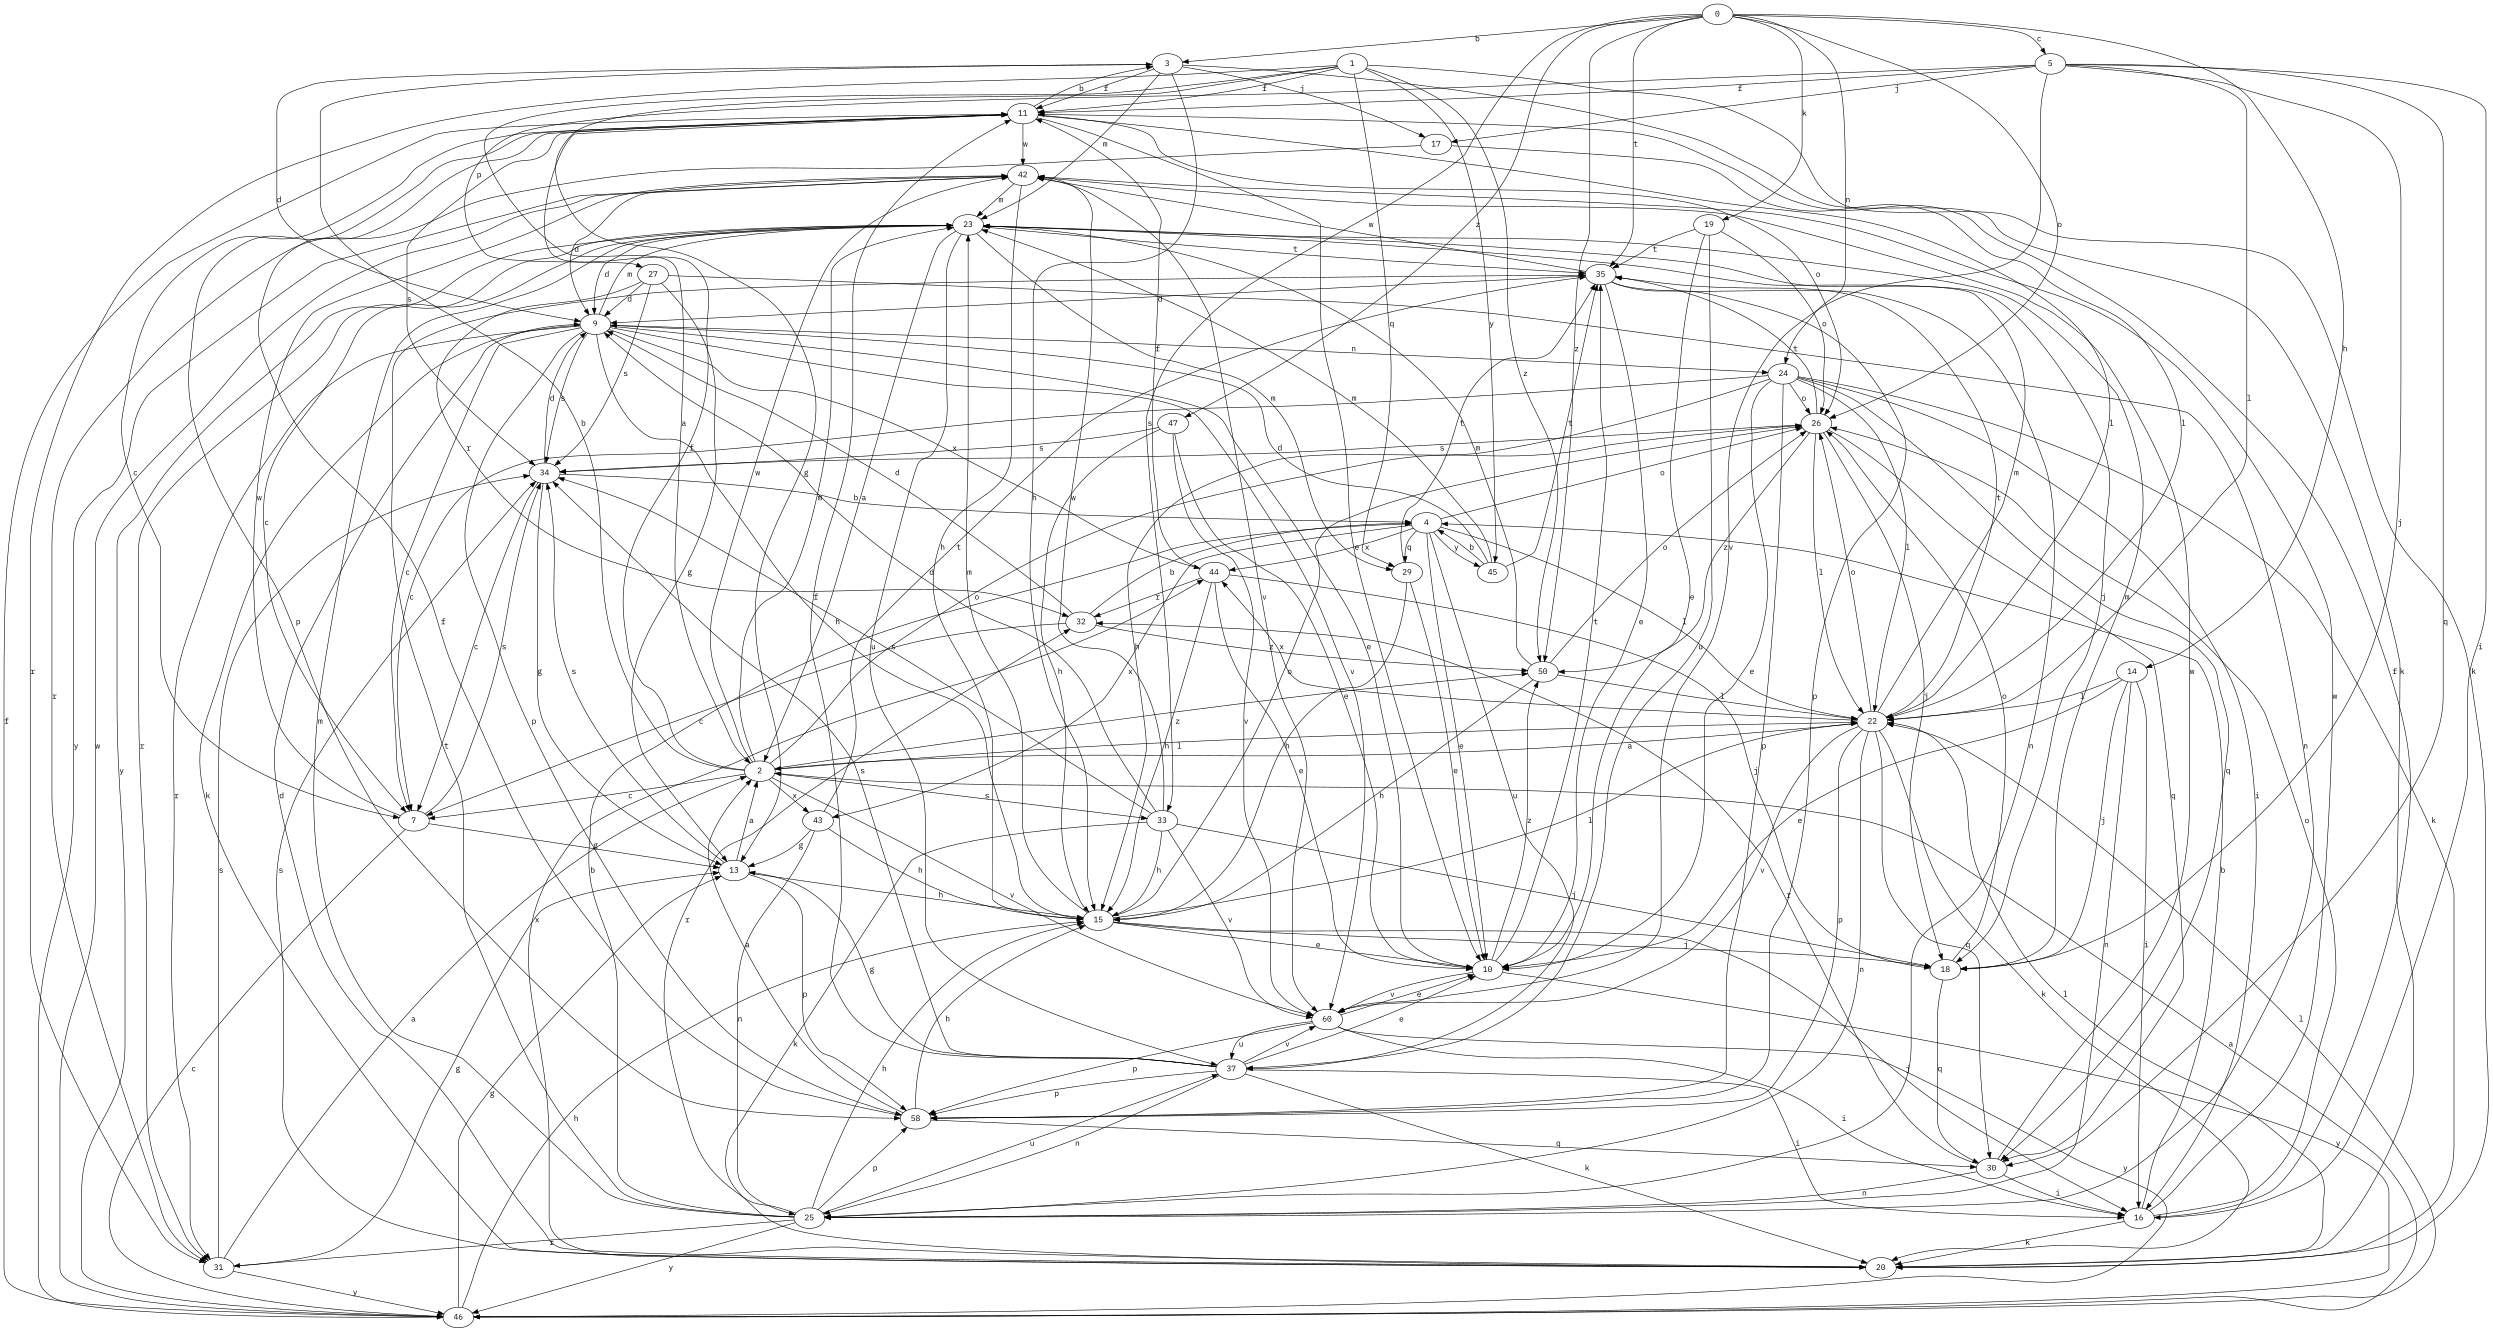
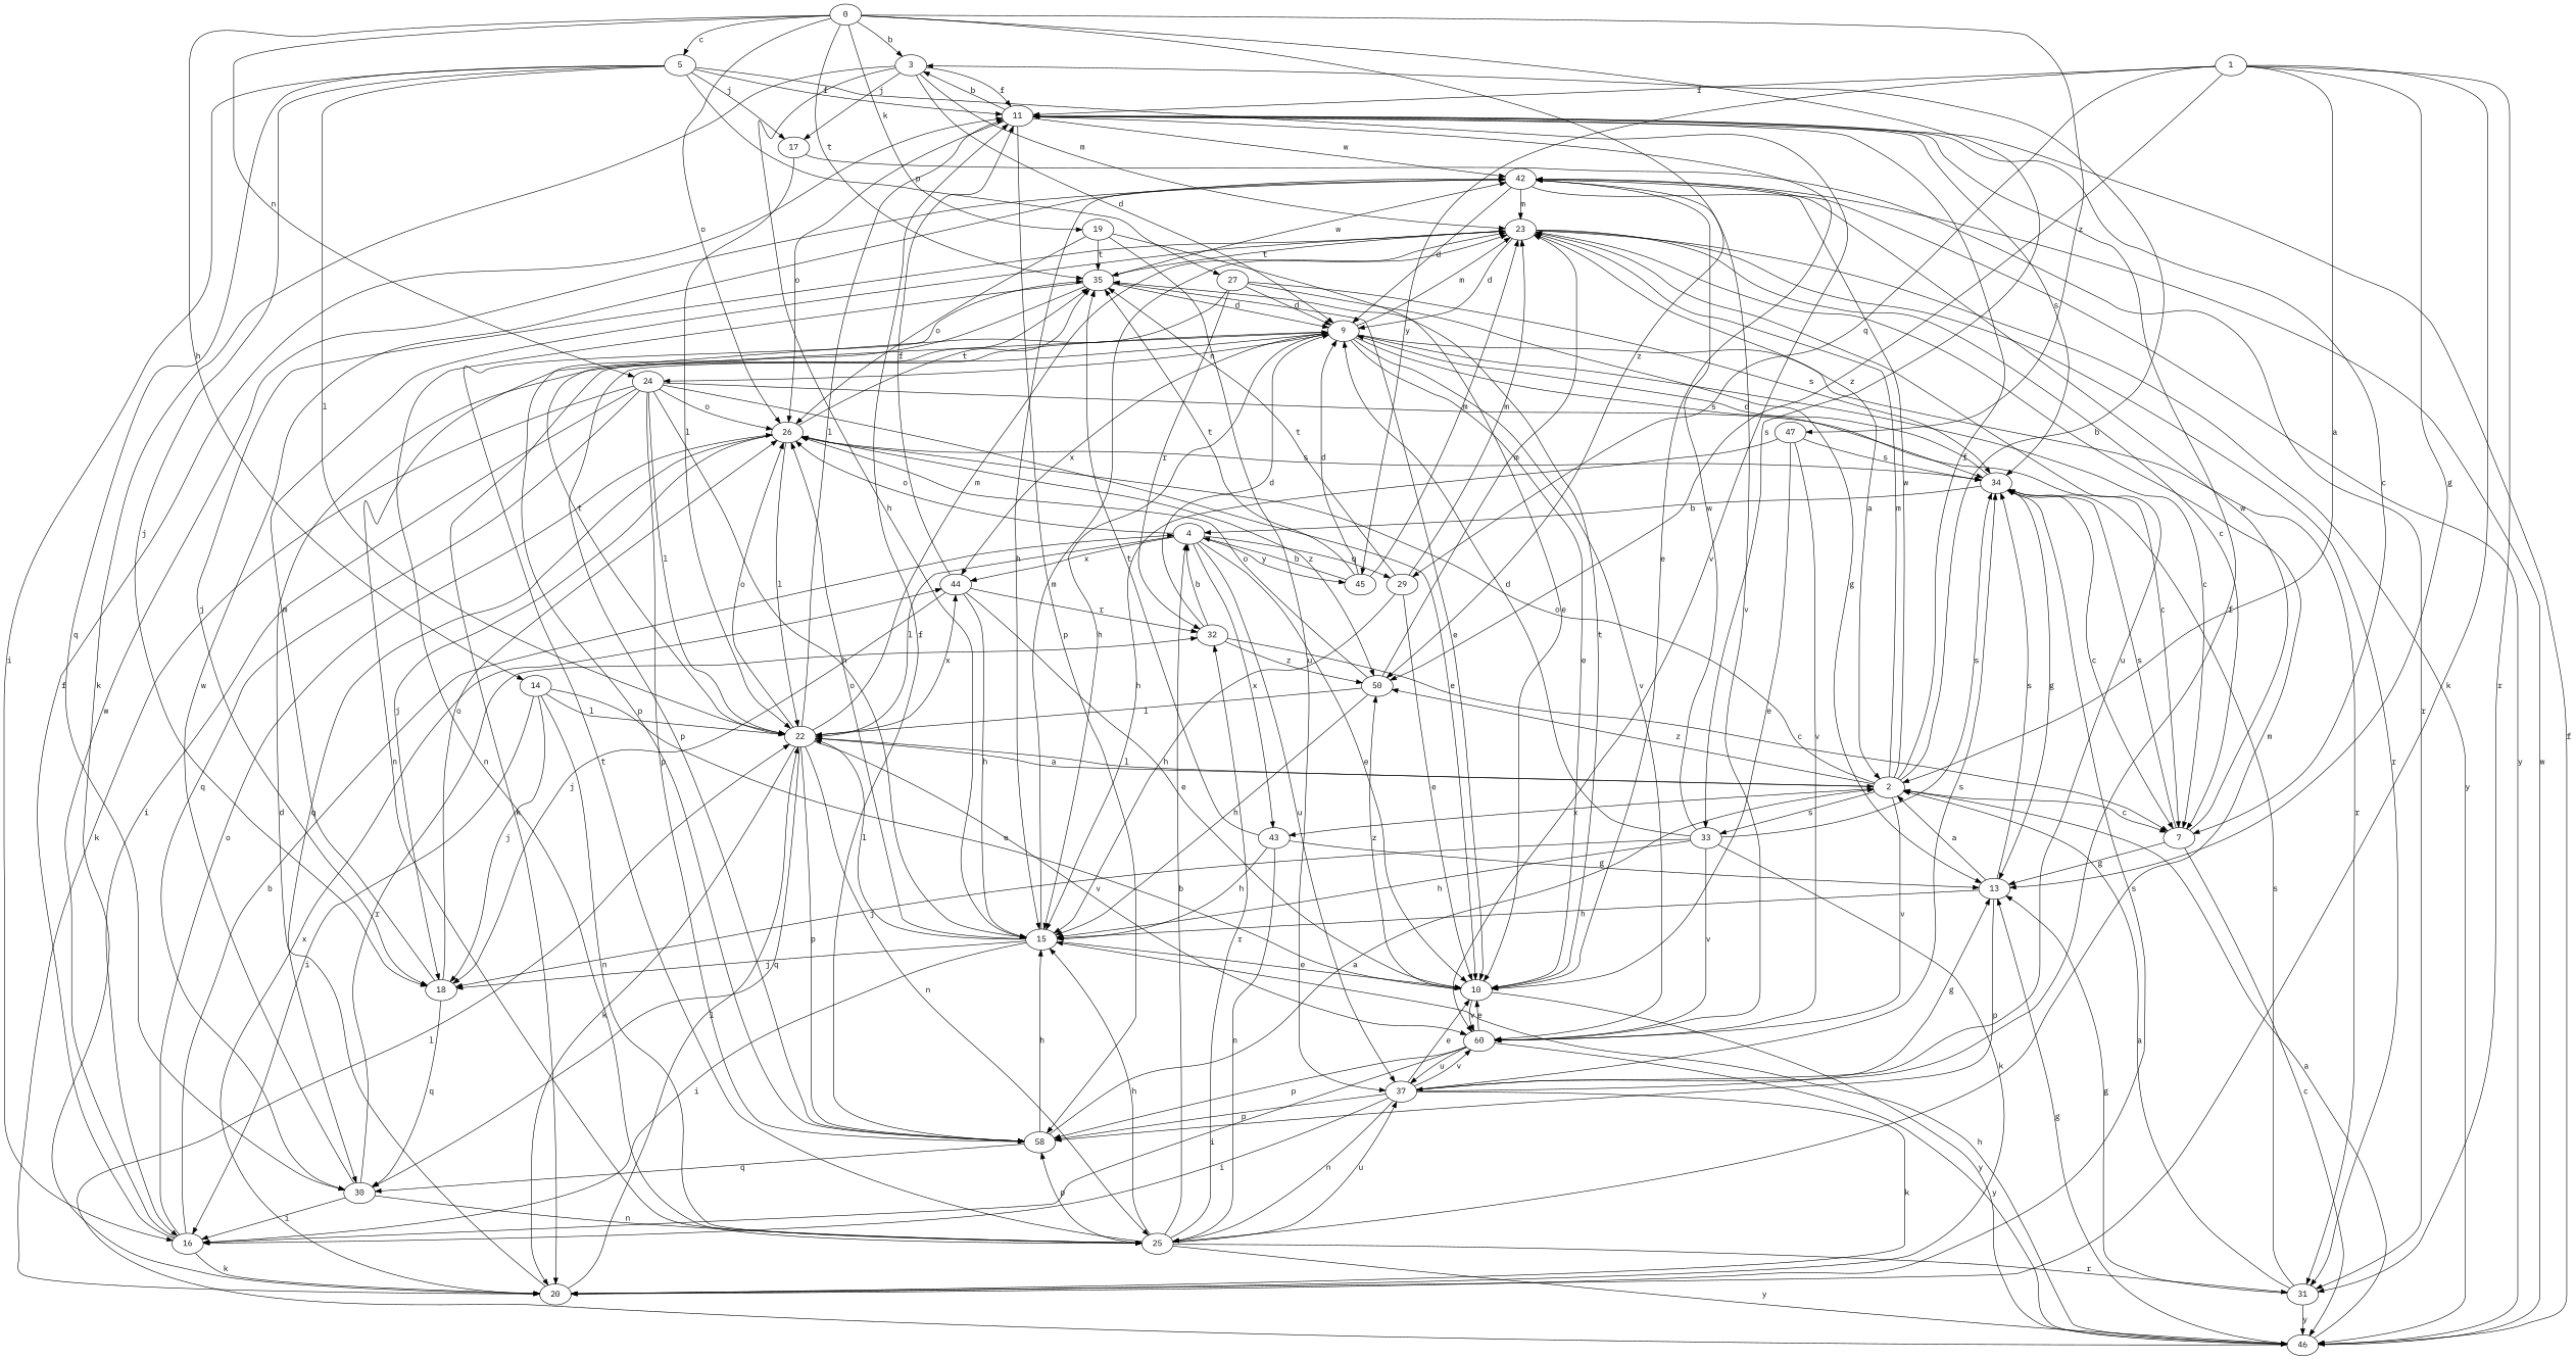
  strict digraph {
    fontname="IBM Plex Mono"
    node [fontname="IBM Plex Mono"]
    edge [fontname="IBM Plex Mono"]
    0
    3
    5
    14
    19
    24
    26
    33
    35
    47
    50
    11
    20
    23
    9
    15
    17
    22
    n19 [label=60]
    16
    18
    27
    30
    10
    25
    37
    7
    n28 [label=58]
    34
    42
    1
    2
    13
    29
    31
    45
    43
    44
    46
    4
    32
    0 -> 3 [label=b]
    0 -> 5 [label=c]
    0 -> 14 [label=h]
    0 -> 19 [label=k]
    0 -> 24 [label=n]
    0 -> 26 [label=o]
    0 -> 33 [label=s]
    0 -> 35 [label=t]
    0 -> 47 [label=z]
    0 -> 50 [label=z]
    3 -> 11 [label=f]
    3 -> 20 [label=k]
    3 -> 23 [label=m]
    3 -> 9 [label=d]
    3 -> 15 [label=h]
    3 -> 17 [label=j]
    5 -> 11 [label=f]
    5 -> 17 [label=j]
    5 -> 22 [label=l]
    5 -> n19 [label=v]
    5 -> 16 [label=i]
    5 -> 18 [label=j]
    5 -> 27 [label=p]
    5 -> 30 [label=q]
    14 -> 22 [label=l]
    14 -> 16 [label=i]
    14 -> 18 [label=j]
    14 -> 10 [label=e]
    14 -> 25 [label=n]
    19 -> 26 [label=o]
    19 -> 35 [label=t]
    19 -> 10 [label=e]
    19 -> 37 [label=u]
    24 -> 26 [label=o]
    24 -> 20 [label=k]
    24 -> 15 [label=h]
    24 -> 22 [label=l]
    24 -> 16 [label=i]
    24 -> 30 [label=q]
    24 -> 10 [label=e]
    24 -> 7 [label=c]
    24 -> n28 [label=p]
    26 -> 35 [label=t]
    26 -> 50 [label=z]
    26 -> 22 [label=l]
    26 -> 18 [label=j]
    26 -> 30 [label=q]
    26 -> 34 [label=s]
    33 -> 20 [label=k]
    33 -> 9 [label=d]
    33 -> 15 [label=h]
    33 -> n19 [label=v]
    33 -> 18 [label=j]
    33 -> 34 [label=s]
    33 -> 42 [label=w]
    35 -> 9 [label=d]
    35 -> 10 [label=e]
    35 -> 25 [label=n]
    35 -> n28 [label=p]
    35 -> 42 [label=w]
    47 -> 15 [label=h]
    47 -> n19 [label=v]
    47 -> 10 [label=e]
    47 -> 34 [label=s]
    50 -> 26 [label=o]
    50 -> 23 [label=m]
    50 -> 15 [label=h]
    50 -> 22 [label=l]
    11 -> 3 [label=b]
    11 -> 26 [label=o]
-   11 -> 22 [label=l]
+   22 -> 11 [label=l]
    11 -> 10 [label=e]
    11 -> 7 [label=c]
    11 -> n28 [label=p]
    11 -> 34 [label=s]
    11 -> 42 [label=w]
    20 -> 9 [label=d]
    20 -> 22 [label=l]
    20 -> 34 [label=s]
    20 -> 44 [label=x]
    23 -> 35 [label=t]
    23 -> 9 [label=d]
    23 -> 18 [label=j]
    23 -> 37 [label=u]
    23 -> 7 [label=c]
    23 -> 2 [label=a]
    23 -> 31 [label=r]
    23 -> 46 [label=y]
    9 -> 24 [label=n]
    9 -> 20 [label=k]
    9 -> 23 [label=m]
    9 -> 15 [label=h]
    9 -> n19 [label=v]
    9 -> 10 [label=e]
    9 -> 7 [label=c]
    9 -> n28 [label=p]
    9 -> 34 [label=s]
    9 -> 31 [label=r]
    9 -> 44 [label=x]
    15 -> 26 [label=o]
    15 -> 23 [label=m]
    15 -> 22 [label=l]
-   15 -> 16 [label=j]
+   15 -> 16 [label=i]
    15 -> 18 [label=j]
    15 -> 10 [label=e]
    17 -> 22 [label=l]
    17 -> 31 [label=r]
    22 -> 26 [label=o]
    22 -> 35 [label=t]
    22 -> 20 [label=k]
    22 -> 23 [label=m]
    22 -> n19 [label=v]
    22 -> 30 [label=q]
    22 -> 25 [label=n]
    22 -> n28 [label=p]
    22 -> 2 [label=a]
    22 -> 44 [label=x]
    n19 -> 16 [label=i]
    n19 -> 10 [label=e]
    n19 -> 37 [label=u]
    n19 -> n28 [label=p]
    n19 -> 46 [label=y]
    16 -> 26 [label=o]
    16 -> 11 [label=f]
    16 -> 20 [label=k]
    16 -> 42 [label=w]
    16 -> 4 [label=b]
    18 -> 26 [label=o]
    18 -> 23 [label=m]
    18 -> 30 [label=q]
    27 -> 9 [label=d]
    27 -> 25 [label=n]
    27 -> 34 [label=s]
    27 -> 13 [label=g]
    27 -> 32 [label=r]
    30 -> 16 [label=i]
    30 -> 25 [label=n]
    30 -> 42 [label=w]
    30 -> 32 [label=r]
    10 -> 35 [label=t]
    10 -> 50 [label=z]
    10 -> n19 [label=v]
    10 -> 46 [label=y]
    25 -> 35 [label=t]
    25 -> 23 [label=m]
    25 -> 15 [label=h]
    25 -> 37 [label=u]
    25 -> n28 [label=p]
    25 -> 31 [label=r]
    25 -> 46 [label=y]
    25 -> 4 [label=b]
    25 -> 32 [label=r]
    37 -> 11 [label=f]
    37 -> 20 [label=k]
    37 -> n19 [label=v]
    37 -> 16 [label=i]
    37 -> 10 [label=e]
    37 -> 25 [label=n]
    37 -> n28 [label=p]
    37 -> 34 [label=s]
    37 -> 13 [label=g]
    7 -> 34 [label=s]
    7 -> 42 [label=w]
    7 -> 13 [label=g]
    7 -> 46 [label=c]
    n28 -> 11 [label=f]
    n28 -> 15 [label=h]
    n28 -> 30 [label=q]
    n28 -> 2 [label=a]
    34 -> 9 [label=d]
    34 -> 7 [label=c]
    34 -> 13 [label=g]
    34 -> 4 [label=b]
    42 -> 23 [label=m]
    42 -> 9 [label=d]
    42 -> 15 [label=h]
    42 -> n19 [label=v]
    42 -> 46 [label=y]
    1 -> 50 [label=z]
    1 -> 11 [label=f]
    1 -> 20 [label=k]
    1 -> 2 [label=a]
    1 -> 13 [label=g]
    1 -> 29 [label=q]
    1 -> 31 [label=r]
    1 -> 45 [label=y]
    2 -> 3 [label=b]
    2 -> 26 [label=o]
    2 -> 33 [label=s]
    2 -> 50 [label=z]
    2 -> 11 [label=f]
    2 -> 23 [label=m]
    2 -> 22 [label=l]
    2 -> n19 [label=v]
    2 -> 7 [label=c]
    2 -> 42 [label=w]
    2 -> 43 [label=x]
    13 -> 15 [label=h]
    13 -> n28 [label=p]
    13 -> 34 [label=s]
    13 -> 2 [label=a]
    29 -> 35 [label=t]
-   23 -> 29 [label=m]
+   29 -> 23 [label=m]
    29 -> 15 [label=h]
    29 -> 10 [label=e]
    31 -> 34 [label=s]
    31 -> 2 [label=a]
    31 -> 13 [label=g]
    31 -> 46 [label=y]
    45 -> 35 [label=t]
    45 -> 23 [label=m]
    45 -> 9 [label=d]
    45 -> 4 [label=b]
    43 -> 35 [label=t]
    43 -> 15 [label=h]
    43 -> 25 [label=n]
    43 -> 13 [label=g]
    44 -> 11 [label=f]
    44 -> 15 [label=h]
    44 -> 18 [label=j]
    44 -> 10 [label=e]
    44 -> 32 [label=r]
    46 -> 11 [label=f]
    46 -> 15 [label=h]
    46 -> 22 [label=l]
    46 -> 42 [label=w]
    46 -> 2 [label=a]
    46 -> 13 [label=g]
    4 -> 26 [label=o]
    4 -> 22 [label=l]
    4 -> 10 [label=e]
    4 -> 37 [label=u]
    4 -> 29 [label=q]
    4 -> 45 [label=y]
    4 -> 43 [label=x]
    4 -> 44 [label=x]
    32 -> 50 [label=z]
    32 -> 9 [label=d]
    32 -> 7 [label=c]
    32 -> 4 [label=b]
  }
